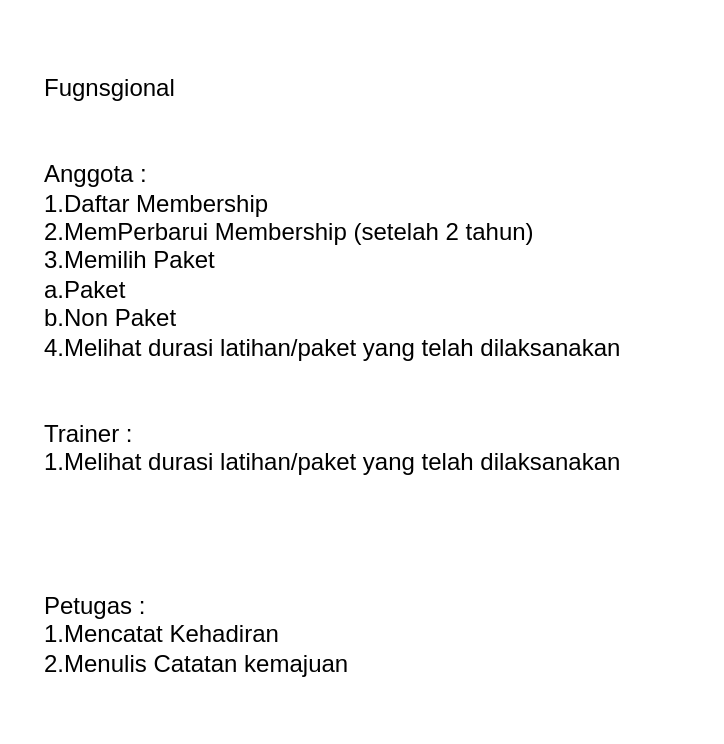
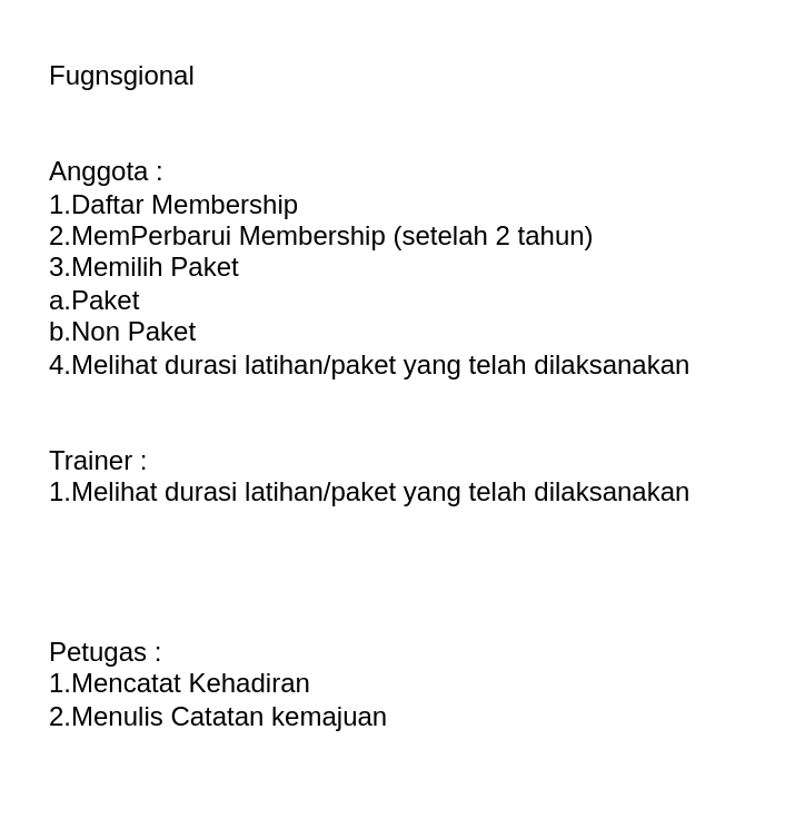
  <mxCell id="0" />
  <mxCell id="1" parent="0" />
- <mxCell id="2" value="Fugnsgional&#10;&#10;&#10;Anggota :&#10;1.Daftar Membership&#10;2.MemPerbarui Membership (setelah 2 tahun)&#10;3.Memilih Paket&#10;a.Paket&#10;b.Non Paket&#10;4.Melihat durasi latihan/paket yang telah dilaksanakan&#10;&#10;&#10;Trainer :&#10;1.Melihat durasi latihan/paket yang telah dilaksanakan&#10;&#10;&#10;&#10;&#10;Petugas :&#10;1.Mencatat Kehadiran&#10;2.Menulis Catatan kemajuan" style="text;whiteSpace=wrap;html=1;" vertex="1" parent="1"><mxGeometry x="20" y="30" width="320" height="330" as="geometry" /></mxCell>
+ <mxCell id="2" value="Fugnsgional&#10;&#10;&#10;Anggota :&#10;1.Daftar Membership&#10;2.MemPerbarui Membership (setelah 2 tahun)&#10;3.Memilih Paket&#10;a.Paket&#10;b.Non Paket&#10;4.Melihat durasi latihan/paket yang telah dilaksanakan&#10;&#10;&#10;Trainer :&#10;1.Melihat durasi latihan/paket yang telah dilaksanakan&#10;&#10;&#10;&#10;&#10;Petugas :&#10;1.Mencatat Kehadiran&#10;2.Menulis Catatan kemajuan" style="text;whiteSpace=wrap;html=1;" vertex="1" parent="1"><mxGeometry x="20" y="20" width="320" height="330" as="geometry" /></mxCell>
